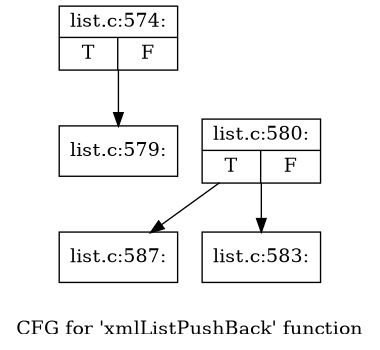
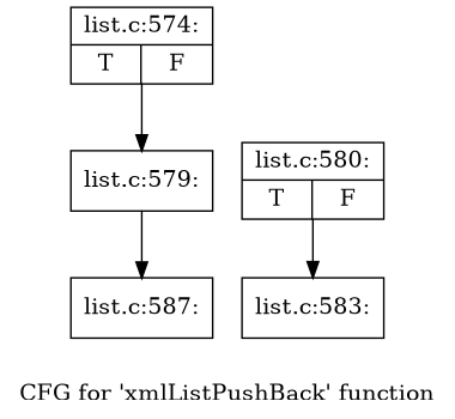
  digraph {
    label="CFG for 'xmlListPushBack' function"
    node [shape=record]
    n1 [label="{list.c:574:|{<s0>T|<s1>F}}"]
    n2 [label="{list.c:579:}"]
    n3 [label="{list.c:580:|{<s0>T|<s1>F}}"]
    n4 [label="{list.c:583:}"]
    n5 [label="{list.c:587:}"]
    n1 -> n2
    n3 -> n4
-   n3 -> n5
+   n2 -> n5
  }
